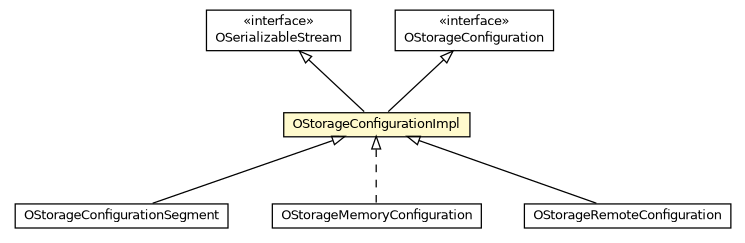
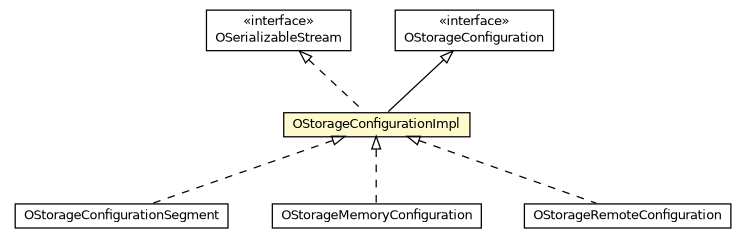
  digraph {
    nodesep=0.25
    ranksep=0.5
    node [fontcolor=black fontname=Helvetica fontsize=10.0 shape=plaintext]
    edge [arrowtail=empty dir=back fontname=Helvetica fontsize=10 headport=p labelfontname=Helvetica labelfontsize=10 tailport=p]
    n1 [label=<<table title="com.orientechnologies.orient.core.serialization.OSerializableStream" border="0" cellborder="1" cellspacing="0" cellpadding="2" port="p" href="../serialization/OSerializableStream.html"> 		<tr><td><table border="0" cellspacing="0" cellpadding="1"> <tr><td align="center" balign="center"> &#171;interface&#187; </td></tr> <tr><td align="center" balign="center"> OSerializableStream </td></tr> 		</table></td></tr> 		</table>>]
    n2 [label=<<table title="com.orientechnologies.orient.core.config.OStorageConfigurationImpl" border="0" cellborder="1" cellspacing="0" cellpadding="2" port="p" bgcolor="lemonChiffon" href="./OStorageConfigurationImpl.html"> 		<tr><td><table border="0" cellspacing="0" cellpadding="1"> <tr><td align="center" balign="center"> OStorageConfigurationImpl </td></tr> 		</table></td></tr> 		</table>>]
    n3 [label=<<table title="com.orientechnologies.orient.core.storage.impl.local.OStorageConfigurationSegment" border="0" cellborder="1" cellspacing="0" cellpadding="2" port="p" href="../storage/impl/local/OStorageConfigurationSegment.html"> 		<tr><td><table border="0" cellspacing="0" cellpadding="1"> <tr><td align="center" balign="center"> OStorageConfigurationSegment </td></tr> 		</table></td></tr> 		</table>>]
    n4 [label=<<table title="com.orientechnologies.orient.core.storage.impl.local.paginated.OStorageMemoryConfiguration" border="0" cellborder="1" cellspacing="0" cellpadding="2" port="p" href="../storage/impl/local/paginated/OStorageMemoryConfiguration.html"> 		<tr><td><table border="0" cellspacing="0" cellpadding="1"> <tr><td align="center" balign="center"> OStorageMemoryConfiguration </td></tr> 		</table></td></tr> 		</table>>]
    n5 [label=<<table title="com.orientechnologies.orient.client.remote.OStorageRemoteConfiguration" border="0" cellborder="1" cellspacing="0" cellpadding="2" port="p" href="../../client/remote/OStorageRemoteConfiguration.html"> 		<tr><td><table border="0" cellspacing="0" cellpadding="1"> <tr><td align="center" balign="center"> OStorageRemoteConfiguration </td></tr> 		</table></td></tr> 		</table>>]
    n6 [label=<<table title="com.orientechnologies.orient.core.config.OStorageConfiguration" border="0" cellborder="1" cellspacing="0" cellpadding="2" port="p" href="./OStorageConfiguration.html"> 		<tr><td><table border="0" cellspacing="0" cellpadding="1"> <tr><td align="center" balign="center"> &#171;interface&#187; </td></tr> <tr><td align="center" balign="center"> OStorageConfiguration </td></tr> 		</table></td></tr> 		</table>>]
-   n1 -> n2 [style=solid]
-   n2 -> n3
+   n1 -> n2 [style=dashed]
+   n2 -> n3 [style=dashed]
    n2 -> n4 [style=dashed]
-   n2 -> n5
+   n2 -> n5 [style=dashed]
    n6 -> n2 [style=solid]
  }
